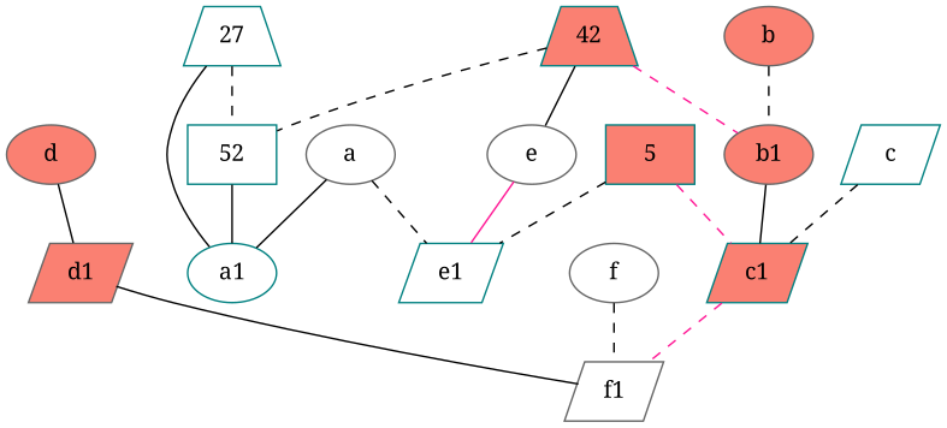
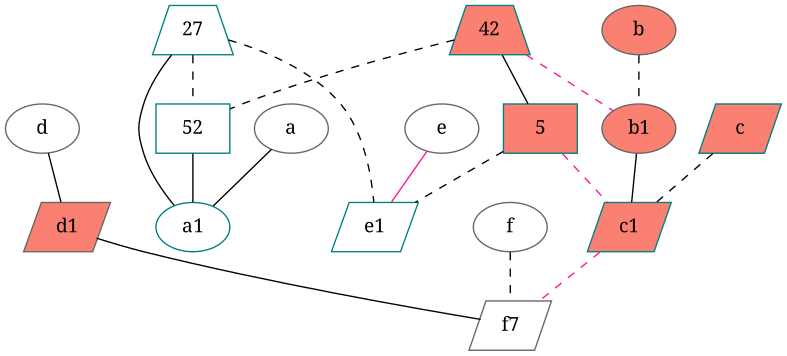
  graph {
    fontname="Noto Serif"
    node [color=teal fillcolor=white fontname="Noto Serif" labelfontsize=50 shape=ellipse style=filled]
    edge [color=black fontname="Noto Serif" style=dashed]
    52 [shape=box]
    a1
    d1 [color=gray40 fillcolor=salmon shape=parallelogram]
-   f1 [color=gray40 shape=parallelogram]
+   f1 [color=gray40 shape=parallelogram label=f7]
    42 [fillcolor=salmon shape=trapezium]
    5 [fillcolor=salmon shape=box]
    b1 [color=gray40 fillcolor=salmon]
    c1 [fillcolor=salmon shape=parallelogram]
    e1 [shape=parallelogram]
-   c [shape=parallelogram]
+   c [fillcolor=salmon shape=parallelogram]
    27 [shape=trapezium]
-   d [color=gray40 fillcolor=salmon]
+   d [color=gray40]
    e [color=gray40]
    f [color=gray40]
    a [color=gray40]
    b [color=gray40 fillcolor=salmon]
    52 -- a1 [style=solid]
    d1 -- f1 [style=solid]
    42 -- 52
-   42 -- e [style=solid]
+   42 -- 5 [style=solid]
    42 -- b1 [color=deeppink]
    5 -- c1 [color=deeppink]
    5 -- e1
    b1 -- c1 [style=solid]
    c1 -- f1 [color=deeppink]
    c -- c1
    27 -- 52
    27 -- a1 [style=solid]
-   a -- e1
+   27 -- e1
    d -- d1 [style=solid]
    e -- e1 [color=deeppink style=solid]
    f -- f1
    a -- a1 [style=solid]
    b -- b1
  }
